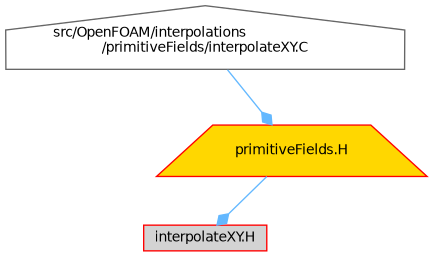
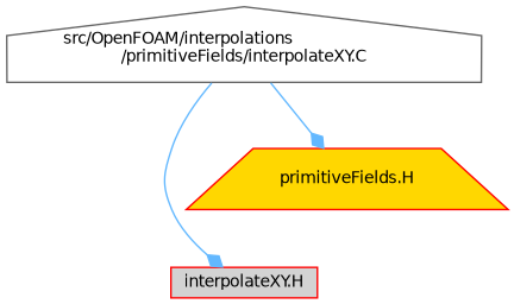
  digraph {
    node [color=red fontname=Helvetica fontsize=10 style=filled]
    edge [arrowhead=diamond color=steelblue1 fontname=Helvetica fontsize=10 labelfontname=Helvetica labelfontsize=10 style=solid]
    n1 [color=gray40 fillcolor=white fontcolor=black height=0.2 label="src/OpenFOAM/interpolations\l/primitiveFields/interpolateXY.C" shape=house width=0.4]
    n2 [fillcolor=lightgrey height=0.2 label="interpolateXY.H" shape=box width=0.4]
    n3 [fillcolor=gold height=0.2 label="primitiveFields.H" shape=trapezium width=0.4]
-   n3 -> n2
+   n1 -> n2
    n1 -> n3
  }
